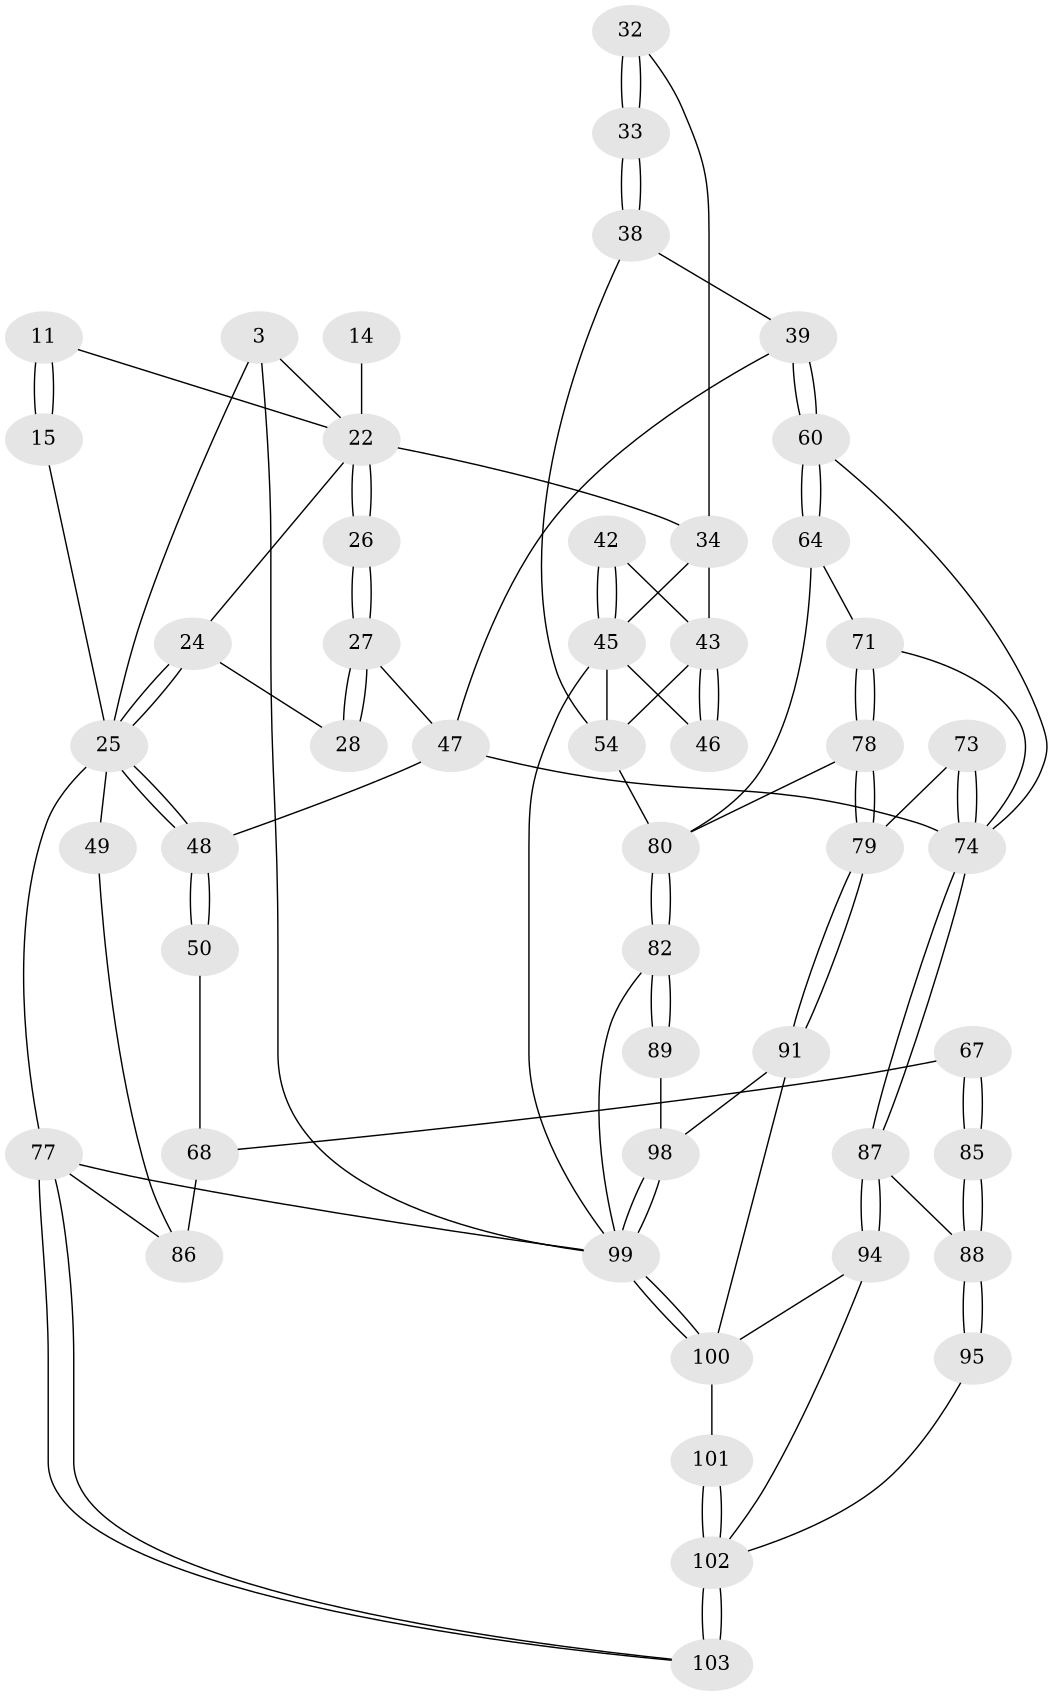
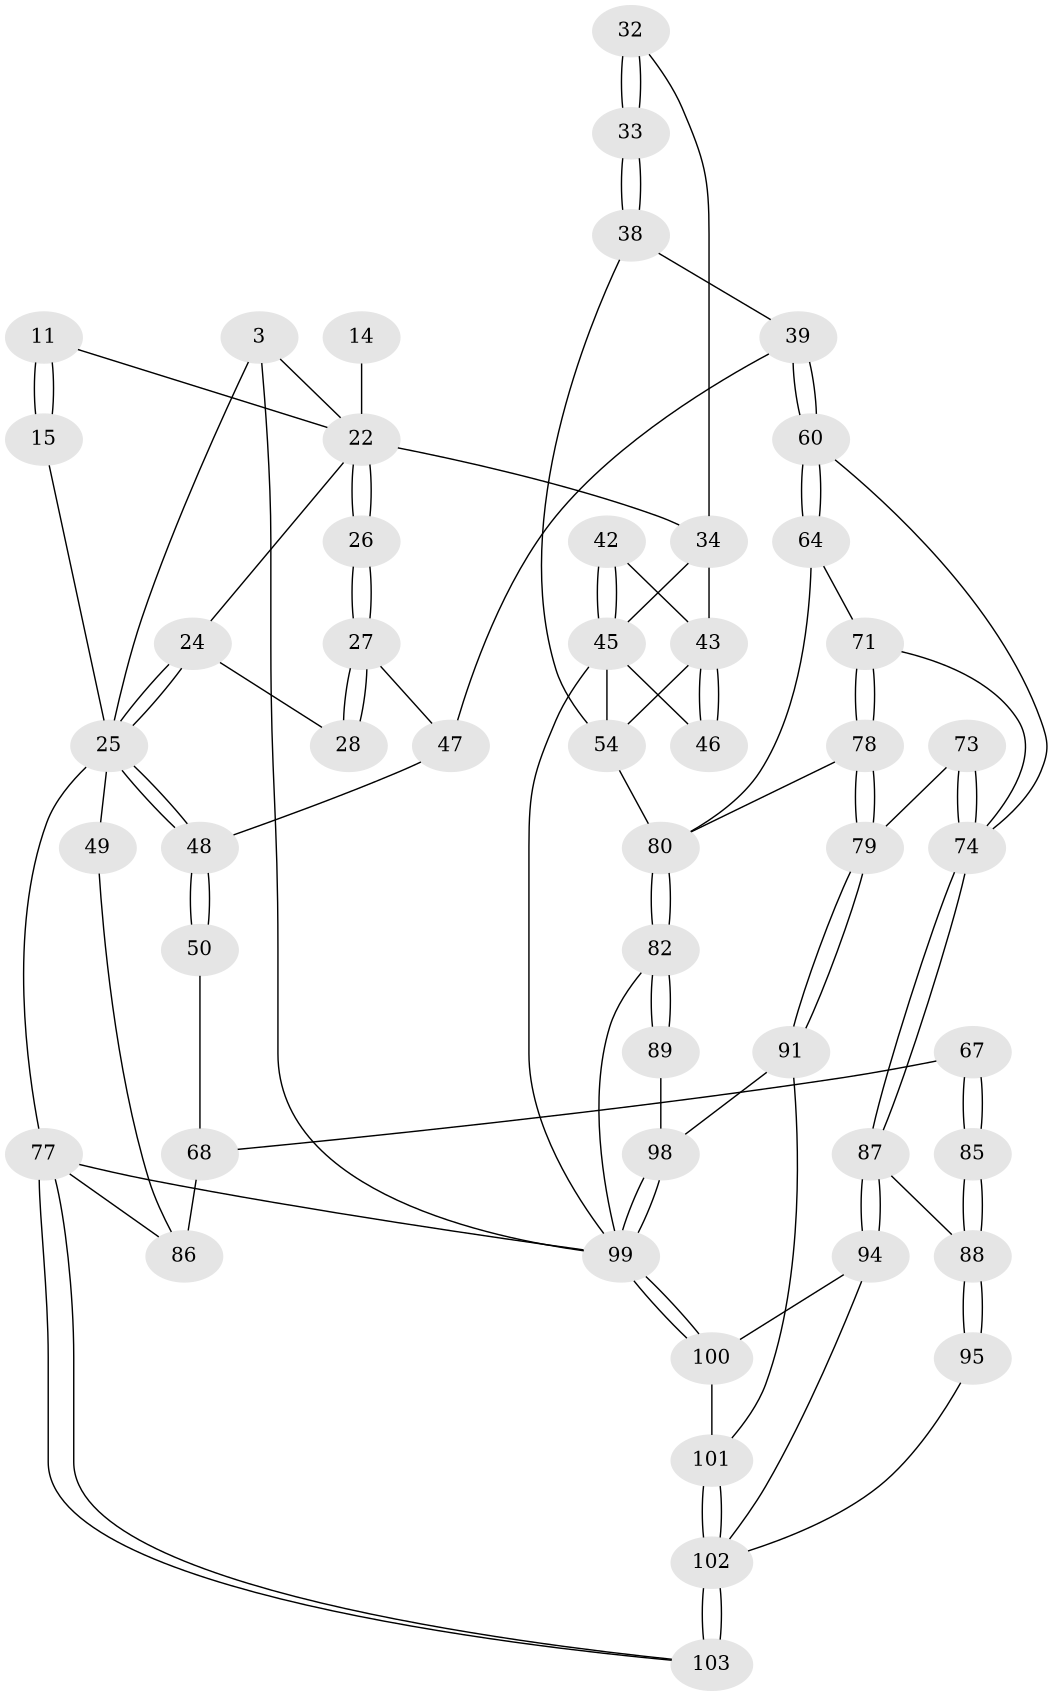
  graph {
    node [color=gray90 style=filled]
    22 [super="+10+13"]
    3
    25 [super="+16+17"]
    99 [super="+70"]
    24 [super="+23"]
    26
    34 [super="+30+29"]
    48
    49
    77
    100 [super="+92+93"]
    11
    15 [super="+6+7"]
    14
    28
    27
    43 [super="+35+36"]
    45 [super="+44+20+41"]
    50
    86 [super="+76+52"]
    103
    47 [super="+40"]
    32 [super="+31"]
    33
    74 [super="+69+62+58+72"]
    38
    39
    54 [super="+37+53"]
    46
    60
    80 [super="+65+57"]
    64
    42
    87
    68 [super="+51"]
    82 [super="+81"]
    71
    78
    67
    85
    88
    79
    73
    91
    94
    98 [super="+83+90"]
    89 [super="+84"]
    95
    102 [super="+96+97"]
    101
    22 -- 24
    22 -- 26
    22 -- 26
    22 -- 34 [weight=2]
    3 -- 22
    3 -- 25
    3 -- 99 [weight=2]
    25 -- 48
    25 -- 48
    25 -- 49 [weight=2]
    25 -- 77
    99 -- 100
    99 -- 100
    24 -- 25
    24 -- 25
    24 -- 28 [weight=2]
    26 -- 27
    26 -- 27
    34 -- 43
    34 -- 45 [weight=2]
    48 -- 50
    48 -- 50
    49 -- 86
    77 -- 99
    77 -- 86
    77 -- 103
    77 -- 103
    100 -- 101 [weight=2]
    11 -- 22
    11 -- 15 [weight=2]
    11 -- 15
    15 -- 25 [weight=2]
    14 -- 22 [weight=3]
    27 -- 28
    27 -- 28
    27 -- 47
    43 -- 54
    43 -- 46 [weight=2]
    43 -- 46
    45 -- 99
    45 -- 54
    45 -- 46
    50 -- 68
    47 -- 48
-   47 -- 74
    32 -- 34
    32 -- 33 [weight=2]
    32 -- 33
    33 -- 38
    33 -- 38
    74 -- 87
    74 -- 87
    38 -- 39
    38 -- 54
    39 -- 47
    39 -- 60
    39 -- 60
    54 -- 80 [weight=2]
    60 -- 74
    60 -- 64
    60 -- 64
    80 -- 82 [weight=2]
    80 -- 82
    64 -- 80
    64 -- 71
    42 -- 43
    42 -- 45 [weight=2]
    42 -- 45
    87 -- 88
    87 -- 94
    87 -- 94
    68 -- 86 [weight=2]
    82 -- 99
    82 -- 89 [weight=2]
    82 -- 89
    71 -- 74
    71 -- 78
    71 -- 78
    78 -- 80
    78 -- 79
    78 -- 79
    67 -- 68
    67 -- 85
    67 -- 85
    85 -- 88
    85 -- 88
    88 -- 95
    88 -- 95
    79 -- 91
    79 -- 91
    73 -- 74 [weight=2]
    73 -- 74
    73 -- 79
-   91 -- 100
+   91 -- 101
    91 -- 98
    94 -- 100
    94 -- 102
    98 -- 99 [weight=2]
    98 -- 99
    89 -- 98 [weight=2]
    95 -- 102
    102 -- 103 [weight=2]
    102 -- 103
    101 -- 102
    101 -- 102
  }
